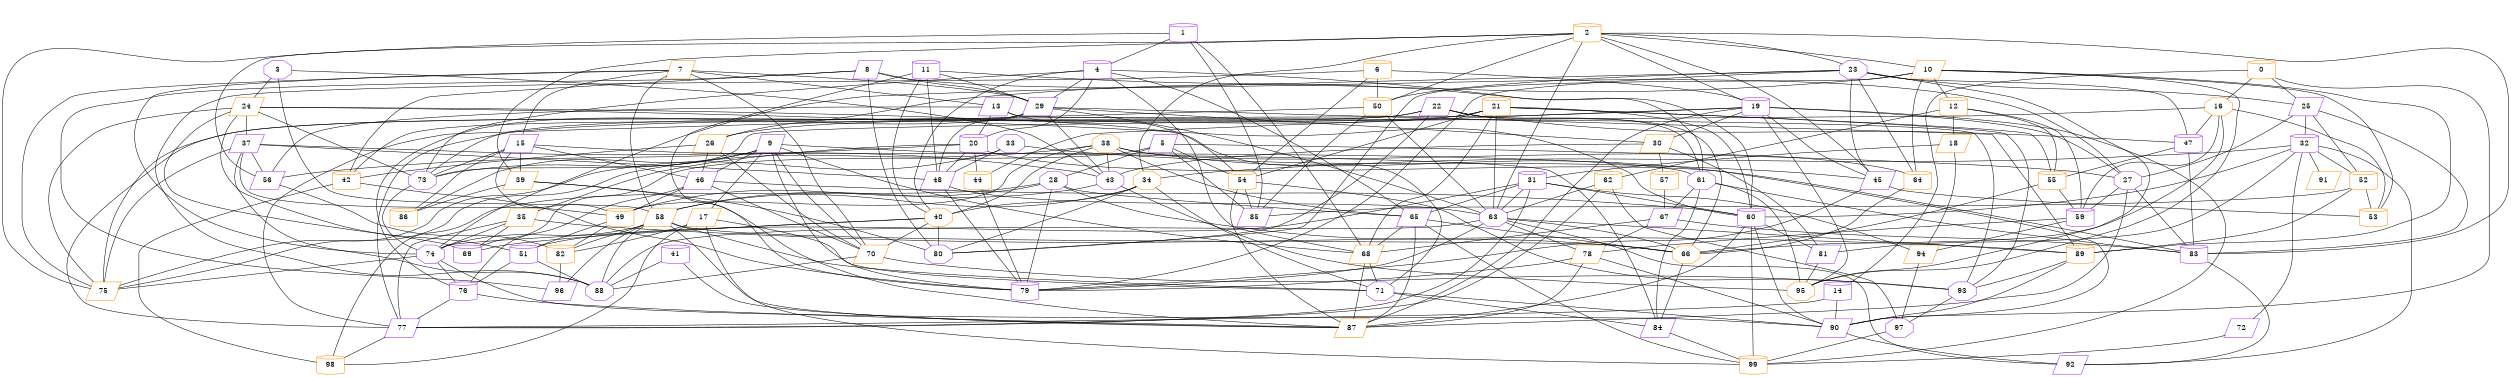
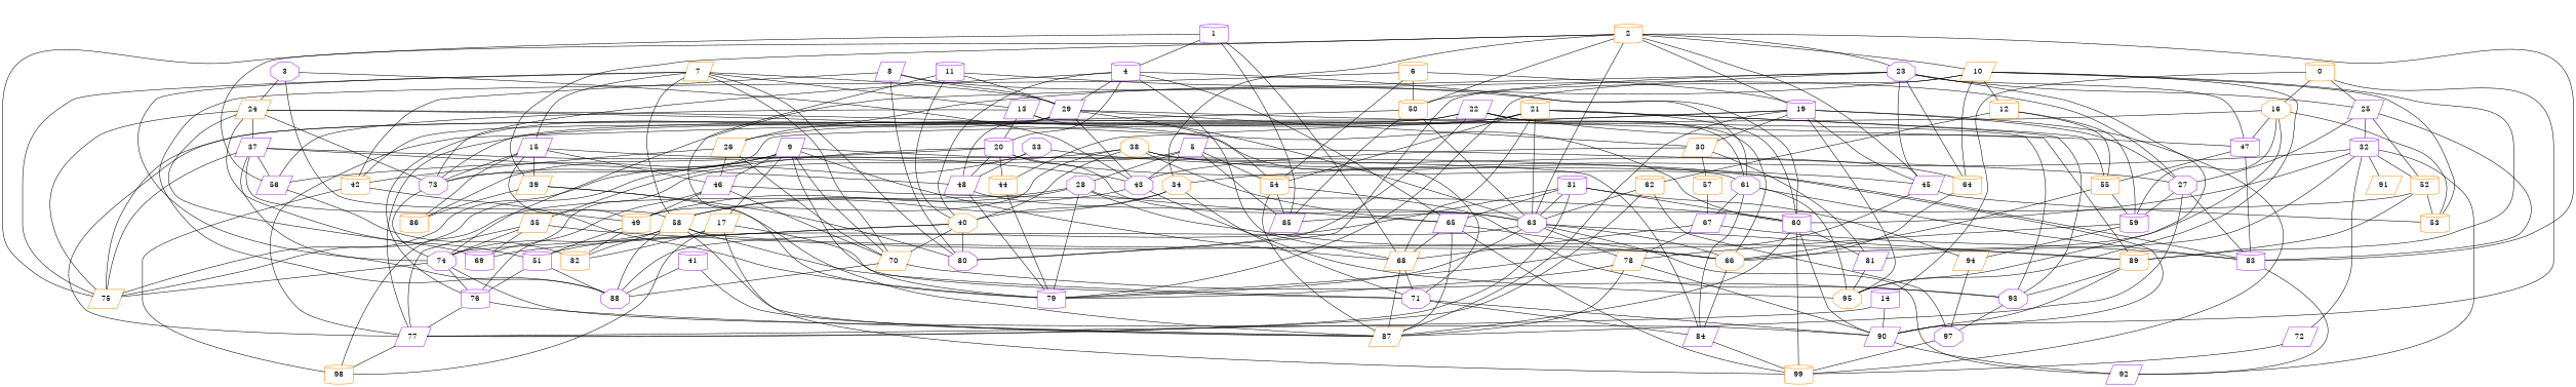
  strict graph {
    node [color=purple shape=parallelogram]
    edge [is_available=True prob=1.0]
    0 [color=darkorange shape=cylinder]
    14 [shape=cylinder]
    16 [color=darkorange shape=octagon]
    25
    90
    77
    73 [shape=octagon]
    53 [color=darkorange shape=cylinder]
    59 [shape=cylinder]
    47 [shape=cylinder]
    66 [color=darkorange shape=octagon]
    83 [shape=cylinder]
    27 [shape=octagon]
    32 [shape=cylinder]
    52 [color=darkorange shape=cylinder]
    92
    1 [shape=cylinder]
    4 [shape=cylinder]
    68 [color=darkorange]
    75 [color=darkorange]
    85
    20 [shape=cylinder]
    29
    40 [color=darkorange shape=octagon]
    61 [shape=octagon]
    65
    87 [color=darkorange]
    71 [shape=octagon]
    2 [color=darkorange shape=cylinder]
    10 [color=darkorange]
    19 [shape=cylinder]
    23 [shape=octagon]
    34 [color=darkorange shape=octagon]
    39 [color=darkorange]
    45
    50 [color=darkorange shape=cylinder]
    56
    63 [shape=octagon]
    80 [shape=octagon]
    12 [color=darkorange shape=cylinder]
    26 [color=darkorange]
    64 [color=darkorange shape=cylinder]
    89 [color=darkorange shape=cylinder]
    95 [color=darkorange shape=octagon]
    99 [color=darkorange shape=cylinder]
    30 [color=darkorange]
    44 [color=darkorange shape=cylinder]
    74 [shape=octagon]
    79 [shape=cylinder]
    58 [color=darkorange]
    86 [color=darkorange shape=cylinder]
    82 [color=darkorange shape=cylinder]
    88 [shape=octagon]
    78 [color=darkorange]
    3 [shape=octagon]
    24 [color=darkorange]
    43 [shape=octagon]
    69 [shape=cylinder]
    60 [shape=cylinder]
    37
    51 [shape=cylinder]
-   96
    48
    35 [color=darkorange]
    42 [color=darkorange shape=cylinder]
    76 [shape=cylinder]
    70 [color=darkorange]
    84
    67
    5
    28 [shape=octagon]
    54 [color=darkorange shape=cylinder]
    49 [color=darkorange shape=cylinder]
    98 [color=darkorange shape=cylinder]
    93 [shape=octagon]
    6 [color=darkorange shape=cylinder]
    7 [color=darkorange]
    13
    15
    46
    8
    9
    17 [color=darkorange]
-   18 [color=darkorange]
    55 [color=darkorange shape=cylinder]
    62 [color=darkorange shape=cylinder]
    11 [shape=cylinder]
    81
    31 [shape=cylinder]
    94 [color=darkorange]
    97 [shape=octagon]
    57 [color=darkorange shape=cylinder]
    21 [color=darkorange shape=cylinder]
    22
    72
    91 [color=darkorange]
    33 [shape=octagon]
    38 [color=darkorange shape=octagon]
    41 [shape=cylinder]
    0 -- 14 [prob=0.620666646945]
    0 -- 16 [prob=0.24541883987]
    0 -- 25 [prob=0.123424007649]
    0 -- 90 [prob=0.71293758842]
    14 -- 90 [prob=0.548837614066]
    14 -- 77 [prob=0.392464501831]
    16 -- 73 [prob=0.175934333225]
    16 -- 53 [prob=0.538860810225]
    16 -- 59 [prob=0.896789852844]
    16 -- 47
    16 -- 66 [prob=0.542480601724]
    25 -- 83
    25 -- 27 [prob=0.230444526111]
    25 -- 32 [prob=0.779898558377]
    25 -- 52 [prob=0.531407128861]
    90 -- 92 [prob=0.610777808554]
    77 -- 98 [prob=0.630950030963]
    73 -- 74 [prob=0.209821592102]
    59 -- 78 [prob=0.763492830168]
    59 -- 94 [prob=0.303122398651]
    47 -- 83 [prob=0.1900677031]
    47 -- 55 [prob=0.667572981136]
    66 -- 84
    83 -- 92 [prob=0.692311726425]
    27 -- 59 [prob=0.386990313117]
    27 -- 83 [prob=0.0841606884699]
    27 -- 87 [prob=0.0409515931302]
    32 -- 52 [prob=0.396540965352]
    32 -- 92
    32 -- 34 [prob=0.87167219169]
    32 -- 60 [prob=0.889152201609]
    32 -- 81 [prob=0.518594290819]
    32 -- 72
    32 -- 91
    52 -- 53 [prob=0.121364306096]
    52 -- 85 [prob=0.603712050472]
    52 -- 89 [prob=0.185379914809]
    1 -- 4 [prob=0.472121573984]
    1 -- 68 [prob=0.560994440941]
    1 -- 75
    1 -- 85 [prob=0.487976456857]
    4 -- 73 [prob=0.556459237265]
    4 -- 68 [prob=0.592922728496]
    4 -- 20 [prob=0.25024940426]
    4 -- 29 [prob=0.147720769831]
    4 -- 40 [prob=0.495569073258]
    4 -- 61
    4 -- 65 [prob=0.636808268986]
    68 -- 87 [prob=0.820570504792]
    68 -- 71
    20 -- 83 [prob=0.510123581123]
    20 -- 56 [prob=0.495501007285]
+   20 -- 63 [prob=0.55091532052]
    20 -- 44 [prob=0.0359802341628]
    20 -- 48 [prob=0.524983459101]
    20 -- 35
    29 -- 63 [prob=0.631232333131]
    29 -- 89 [prob=0.517494479327]
    29 -- 30 [prob=0.812864422197]
    29 -- 43 [prob=0.556619641686]
    29 -- 48
    29 -- 42
    29 -- 76 [prob=0.716227196569]
    40 -- 80 [prob=0.888030319731]
    40 -- 74 [prob=0.206988936814]
    40 -- 69 [prob=0.962645219613]
    40 -- 70 [prob=0.557082914364]
    61 -- 83 [prob=0.418037987148]
    61 -- 95
    61 -- 84 [prob=0.990001673192]
    61 -- 67
    65 -- 66 [prob=0.592588471949]
    65 -- 68 [prob=0.568079156376]
    65 -- 87 [prob=0.746552571047]
    65 -- 99 [prob=0.740075320555]
    71 -- 90 [prob=0.512173676523]
    71 -- 84 [prob=0.240243537715]
    2 -- 83 [prob=0.260491480787]
    2 -- 10 [prob=0.000326374381851]
    2 -- 19 [prob=0.151180834501]
    2 -- 23 [prob=0.221523792721]
    2 -- 34 [prob=0.432167940022]
    2 -- 39 [prob=0.822835521768]
    2 -- 45
    2 -- 50 [prob=0.251606548111]
    2 -- 56 [prob=0.680008795042]
    2 -- 63 [prob=0.229567451976]
    10 -- 53 [prob=0.472927419969]
    10 -- 80 [prob=0.460281863675]
    10 -- 12 [prob=0.126057096286]
    10 -- 26 [prob=0.0332807384097]
    10 -- 64
    10 -- 89 [prob=0.111664141323]
    10 -- 95 [prob=0.457589852597]
    19 -- 77
    19 -- 27
    19 -- 87
    19 -- 45 [prob=0.723176338077]
    19 -- 95
    19 -- 99 [prob=0.600566949766]
    19 -- 30 [prob=0.392803898201]
    19 -- 44 [prob=0.183325904459]
    23 -- 25
    23 -- 47 [prob=0.456916531927]
    23 -- 45 [prob=0.226068295225]
    23 -- 50 [prob=0.680650680619]
    23 -- 64
    23 -- 95 [prob=0.67205281614]
    23 -- 74 [prob=0.746761166346]
    23 -- 79
    34 -- 40
    34 -- 71 [prob=0.958212221817]
    34 -- 58 [prob=0.745514299348]
    39 -- 80 [prob=0.539421436843]
    39 -- 79 [prob=0.636690040674]
    39 -- 86 [prob=0.840497253091]
    45 -- 53 [prob=0.737949289808]
    45 -- 79 [prob=0.458185925742]
    50 -- 77
    50 -- 85 [prob=0.527512422044]
    50 -- 63
    56 -- 82
    63 -- 66 [prob=0.862673455428]
    63 -- 92
    63 -- 89 [prob=0.110140113221]
    63 -- 79 [prob=0.954803889638]
    63 -- 88
    63 -- 78 [prob=0.0735575567273]
    12 -- 59
-   12 -- 18 [prob=0.201479655731]
    12 -- 55 [prob=0.996695142636]
    12 -- 62 [prob=0.565948351308]
    26 -- 42 [prob=0.199723055655]
    26 -- 70
    26 -- 46 [prob=0.035598359749]
    64 -- 66 [prob=0.939354819991]
    89 -- 90 [prob=0.35839882741]
    89 -- 93 [prob=0.175669700816]
    30 -- 43 [prob=0.773422929035]
    30 -- 81
    30 -- 57
    44 -- 79
    74 -- 90 [prob=0.0220102072815]
    74 -- 75 [prob=0.405334365671]
    74 -- 76
    58 -- 66 [prob=0.776350636702]
    58 -- 87 [prob=0.188284406929]
    58 -- 71 [prob=0.292830154421]
    58 -- 74 [prob=0.365655325344]
    58 -- 82
    58 -- 88 [prob=0.142442547706]
-   58 -- 96 [prob=0.473572381942]
-   82 -- 96 [prob=0.20948020478]
    78 -- 90 [prob=0.168107563537]
    78 -- 87 [prob=0.0301674358558]
    78 -- 79 [prob=0.843908595296]
    3 -- 58
    3 -- 24 [prob=0.744251100106]
    3 -- 43 [prob=0.737709697718]
    24 -- 73
    24 -- 75 [prob=0.212780030382]
    24 -- 71 [prob=0.320134966786]
    24 -- 69 [prob=0.0916097110728]
    24 -- 60 [prob=0.150710751385]
    24 -- 37 [prob=0.75012203089]
    24 -- 51 [prob=0.498717542959]
    43 -- 95 [prob=0.694945232823]
    43 -- 58 [prob=0.132360589206]
    60 -- 90
    60 -- 87 [prob=0.193566632025]
    60 -- 99
    60 -- 81 [prob=0.417254025697]
    37 -- 75 [prob=0.0149451185187]
    37 -- 56 [prob=0.309418920947]
    37 -- 88 [prob=0.265887160979]
    37 -- 43
    37 -- 48 [prob=0.115511278676]
    37 -- 49 [prob=0.149507416872]
    51 -- 88 [prob=0.145772672538]
    51 -- 76 [prob=0.0680827628066]
    48 -- 63 [prob=0.852594791055]
    48 -- 79 [prob=0.430574887586]
    35 -- 77 [prob=0.981593818107]
    35 -- 89 [prob=0.478253281788]
    35 -- 74
    35 -- 69
    42 -- 79 [prob=0.362969025774]
    42 -- 98 [prob=0.704875854538]
    76 -- 77 [prob=0.322517780986]
    76 -- 87 [prob=0.074457606597]
    70 -- 88 [prob=0.920531588164]
    70 -- 93 [prob=0.467911487647]
    84 -- 99 [prob=0.844846295173]
    67 -- 83 [prob=0.364118558122]
    67 -- 68 [prob=0.400138460697]
    67 -- 78 [prob=0.450422494359]
    5 -- 27 [prob=0.17524953734]
    5 -- 85 [prob=0.331992215111]
-   38 -- 43 [prob=0.837378721209]
+   5 -- 43 [prob=0.837378721209]
    5 -- 69
    5 -- 28 [prob=0.433160579076]
    5 -- 54
    28 -- 66
    28 -- 65 [prob=0.672291312644]
    28 -- 79 [prob=0.419988359382]
    28 -- 49 [prob=0.303444077948]
    28 -- 98 [prob=0.946341654186]
    54 -- 85
    54 -- 87 [prob=0.115944410892]
    54 -- 93 [prob=0.43233063847]
    49 -- 82 [prob=0.00114948941315]
    49 -- 51 [prob=0.975218261745]
    93 -- 97 [prob=0.597422564841]
    6 -- 19 [prob=0.34553856025]
    6 -- 50 [prob=0.166067869856]
    6 -- 88 [prob=0.0320164603388]
    6 -- 54 [prob=0.577346346625]
    7 -- 75 [prob=0.0790900971046]
    7 -- 29
-   34 -- 80 [prob=0.562116569072]
+   7 -- 80 [prob=0.562116569072]
    7 -- 74
    7 -- 58 [prob=0.661761498853]
    7 -- 70
    7 -- 13 [prob=0.286496346954]
    7 -- 15 [prob=0.703272996414]
    13 -- 20
    13 -- 56 [prob=0.111677566375]
    13 -- 54
    13 -- 93 [prob=0.918379493178]
    15 -- 73
    15 -- 61 [prob=0.995099368499]
    15 -- 39 [prob=0.501410651301]
    15 -- 86 [prob=0.803416656023]
    15 -- 49 [prob=0.7279631732]
    15 -- 46
    46 -- 60 [prob=0.620698690885]
    46 -- 76 [prob=0.4946688839]
    46 -- 70 [prob=0.956303887811]
    46 -- 49 [prob=0.131284631144]
    8 -- 27 [prob=0.319032562847]
    8 -- 29 [prob=0.243441866158]
    8 -- 80
-   8 -- 96 [prob=0.591843381289]
    8 -- 42 [prob=0.180878036816]
    9 -- 73 [prob=0.749681548061]
    9 -- 68
    9 -- 79
    9 -- 86 [prob=0.896431372381]
    9 -- 70 [prob=0.222930835361]
    9 -- 84 [prob=0.88599532321]
    9 -- 46 [prob=0.783319901069]
    9 -- 17 [prob=0.389705310258]
    17 -- 71
    17 -- 99 [prob=0.959410544895]
    17 -- 82 [prob=0.26743018108]
    17 -- 98
-   18 -- 31 [prob=0.0745135673734]
-   18 -- 94 [prob=0.586712324084]
    55 -- 59 [prob=0.548330307517]
    55 -- 66 [prob=0.79180662497]
    62 -- 77 [prob=0.664711783629]
    62 -- 63 [prob=0.643759809454]
    62 -- 97 [prob=0.0853287050582]
    11 -- 29 [prob=0.695287213196]
    11 -- 40 [prob=0.717612600383]
    11 -- 87
    11 -- 60 [prob=0.596274067905]
-   11 -- 48
    81 -- 95
    31 -- 77 [prob=0.815260963289]
    31 -- 65 [prob=0.253819986609]
    31 -- 63
    31 -- 60 [prob=0.0841404301342]
    31 -- 51
    31 -- 94
    94 -- 97 [prob=0.75194387962]
    97 -- 99 [prob=0.0260216212123]
    57 -- 67 [prob=0.0933667409782]
    21 -- 77 [prob=0.906938605784]
    21 -- 68 [prob=0.879586934085]
    21 -- 63
    21 -- 26
    21 -- 60 [prob=0.198495393491]
    21 -- 54 [prob=0.805666870057]
    21 -- 93 [prob=0.245031891849]
    21 -- 55 [prob=0.823048460454]
    22 -- 73 [prob=0.430470439599]
    22 -- 47
    22 -- 66 [prob=0.864442908437]
    22 -- 75 [prob=0.940548230666]
    22 -- 61
    22 -- 80 [prob=0.430118851488]
    72 -- 99
    33 -- 75 [prob=0.986652888435]
    33 -- 45 [prob=0.00743601052147]
    33 -- 48 [prob=0.0571067139583]
    38 -- 90 [prob=0.451977298442]
    38 -- 75 [prob=0.220555113599]
    38 -- 40 [prob=0.275380024663]
    38 -- 65 [prob=0.2221674127]
    38 -- 64 [prob=0.277199350419]
    38 -- 49 [prob=0.704122724914]
    41 -- 87 [prob=0.433457599971]
    41 -- 88 [prob=0.646296512058]
  }
